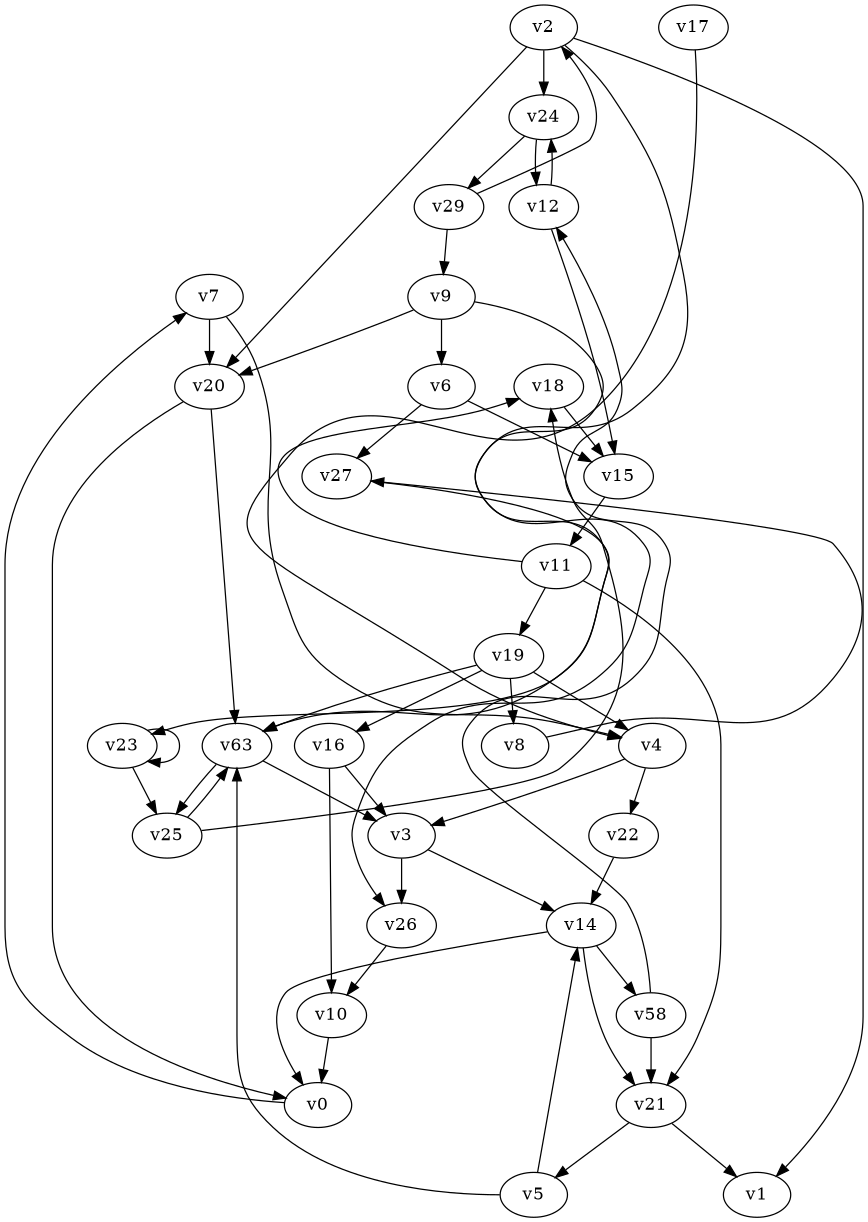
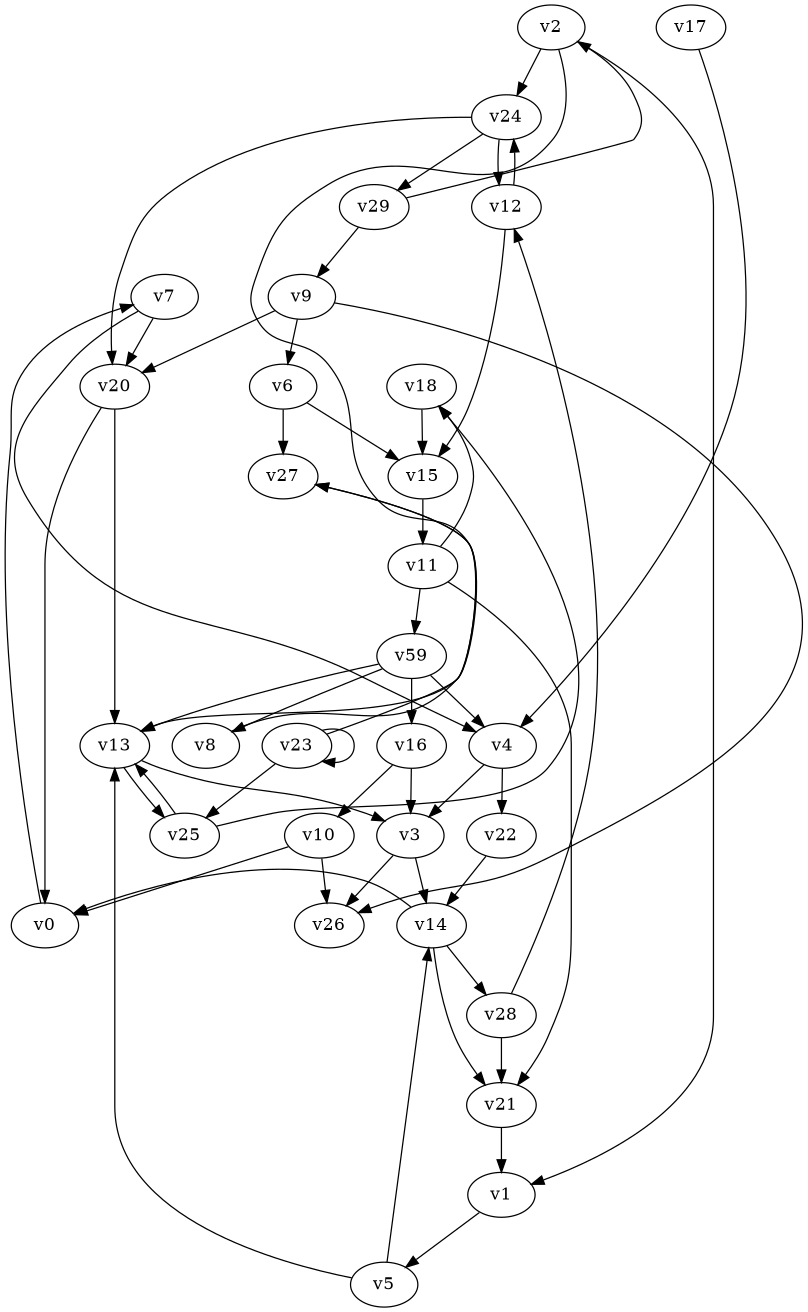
  digraph {
    node [player=1]
    v0
    v7
    v4
    v20
    v1
    v5
-   v13 [label=v63]
+   v13
    v14
    v2 [player=0]
    v24 [player=0]
    v3 [player=0]
    v25
    v12
    v29 [player=0]
    v26 [player=0]
    v21 [player=0]
-   v28 [player=0 label=v58]
+   v28 [player=0]
    v10 [player=0]
    v22
    v6 [player=0]
    v15
    v27 [player=0]
    v11 [player=0]
    v23
    v8 [player=0]
    v18
    v9
-   v19
+   v19 [label=v59]
    v16
    v17
    v0 -> v7 [constraint="t < 9"]
    v7 -> v4 [constraint="t >= 2"]
    v7 -> v20
    v4 -> v3
    v4 -> v22
    v20 -> v0
    v20 -> v13
-   v21 -> v5
+   v1 -> v5
    v5 -> v13
    v5 -> v14
    v13 -> v3
    v13 -> v25
    v14 -> v0 [constraint="t mod 2 == 1"]
    v14 -> v21
    v14 -> v28
    v2 -> v1
    v2 -> v13 [constraint="t < 5"]
    v2 -> v24
-   v2 -> v20
+   v24 -> v20
    v24 -> v12
    v24 -> v29
    v3 -> v14
    v3 -> v26
    v25 -> v13
    v25 -> v18 [constraint="t >= 3"]
    v12 -> v24
    v12 -> v15
    v29 -> v2 [constraint="t >= 2"]
    v29 -> v9
-   v26 -> v10
+   v10 -> v26
    v21 -> v1
    v28 -> v12 [constraint="t >= 4"]
    v28 -> v21
    v10 -> v0
    v22 -> v14
    v6 -> v15
    v6 -> v27
    v15 -> v11
-   v27 -> v23 [constraint="t mod 5 == 0"]
+   v23 -> v27 [constraint="t mod 5 == 0"]
    v11 -> v21
    v11 -> v18 [constraint="t >= 2"]
    v11 -> v19
    v23 -> v25
    v23 -> v23
    v8 -> v27 [constraint="t >= 5"]
    v18 -> v15
    v9 -> v20
    v9 -> v26 [constraint="t mod 3 == 2"]
    v9 -> v6
    v19 -> v4
    v19 -> v13
    v19 -> v8
    v19 -> v16
    v16 -> v3
    v16 -> v10
    v17 -> v4 [constraint="t < 15"]
  }
